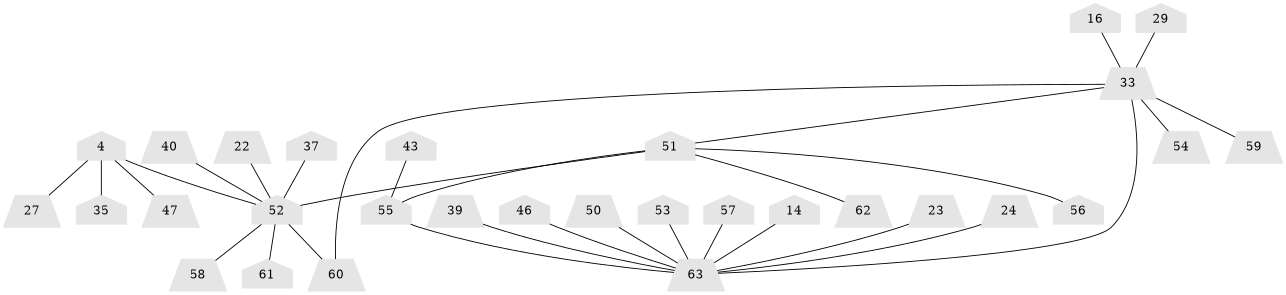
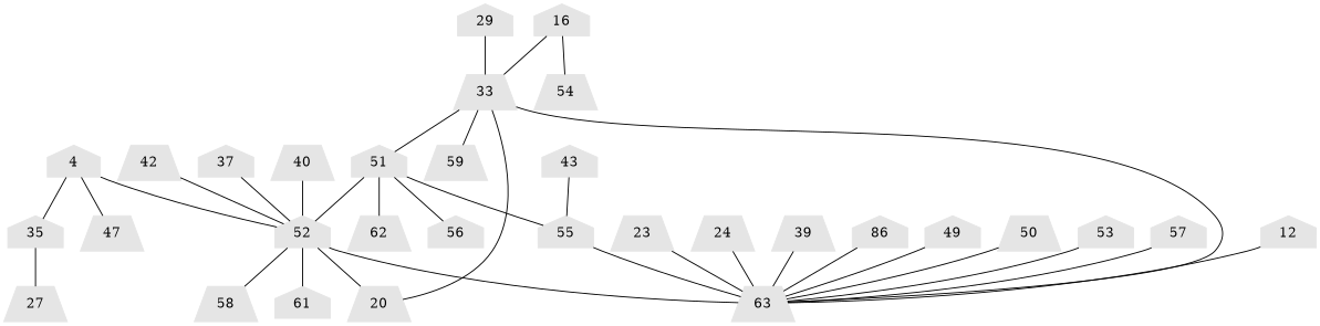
  graph {
    node [color=gray90 shape=house style=filled]
    4
    27 [shape=trapezium]
    35
    47 [shape=trapezium]
    52 [super="+30+42+10"]
    63 [shape=trapezium super="+26+38+41"]
-   60 [shape=trapezium super="+44"]
+   60 [shape=trapezium super="+44" label=20]
    58 [shape=trapezium]
    61
-   14
+   14 [label=12]
    33 [shape=trapezium super="+8+17"]
    51 [super="+48+45+2"]
    54 [shape=trapezium]
    59 [shape=trapezium]
    16
-   22 [shape=trapezium super="+11"]
+   22 [shape=trapezium super="+11" label=42]
    23 [shape=trapezium]
    24 [shape=trapezium]
    29
    55 [super="+18+25"]
    56
    62 [shape=trapezium]
    37 [super="+15"]
    39 [shape=trapezium]
    40 [shape=trapezium]
    43 [super="+31"]
-   46
+   46 [label=86]
+   49
    50 [shape=trapezium]
    53
    57
-   4 -- 27
+   35 -- 27
    4 -- 35
    4 -- 47
    4 -- 52 [weight=3]
+   52 -- 63 [weight=5]
    52 -- 60 [weight=2]
    52 -- 58
    52 -- 61
    14 -- 63
    33 -- 63 [weight=3]
    33 -- 60
    33 -- 51 [weight=3]
-   33 -- 54
+   16 -- 54
    33 -- 59
    51 -- 52 [weight=4]
    51 -- 55
    51 -- 56
    51 -- 62
    16 -- 33
    22 -- 52
    23 -- 63
    24 -- 63
    29 -- 33
    55 -- 63 [weight=3]
    37 -- 52
    39 -- 63
    40 -- 52
    43 -- 55
    46 -- 63
+   49 -- 63
    50 -- 63
    53 -- 63
    57 -- 63
  }
